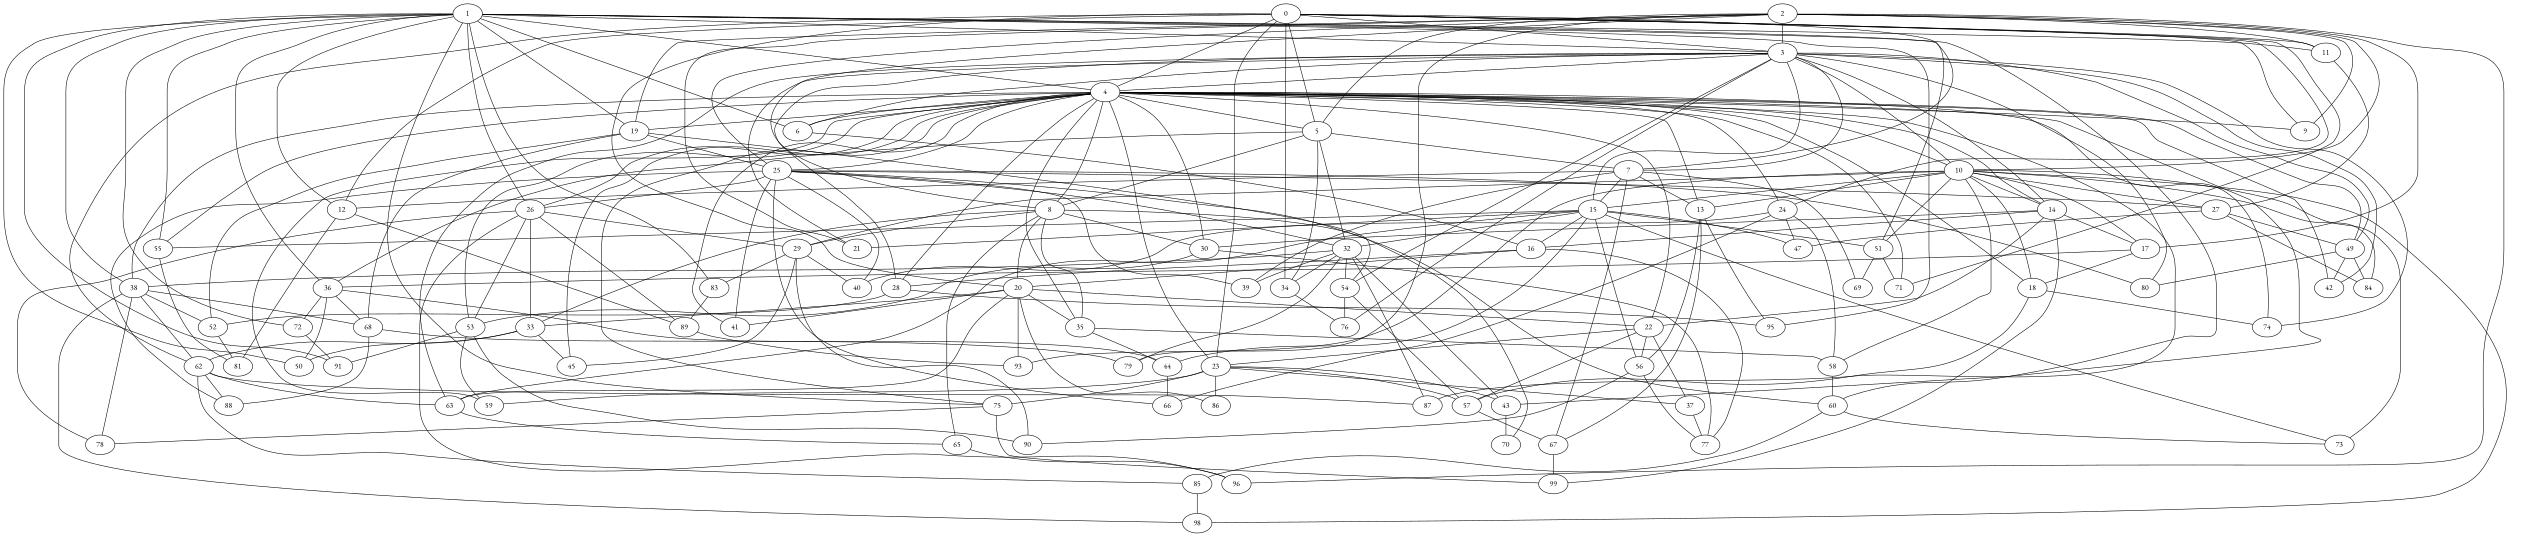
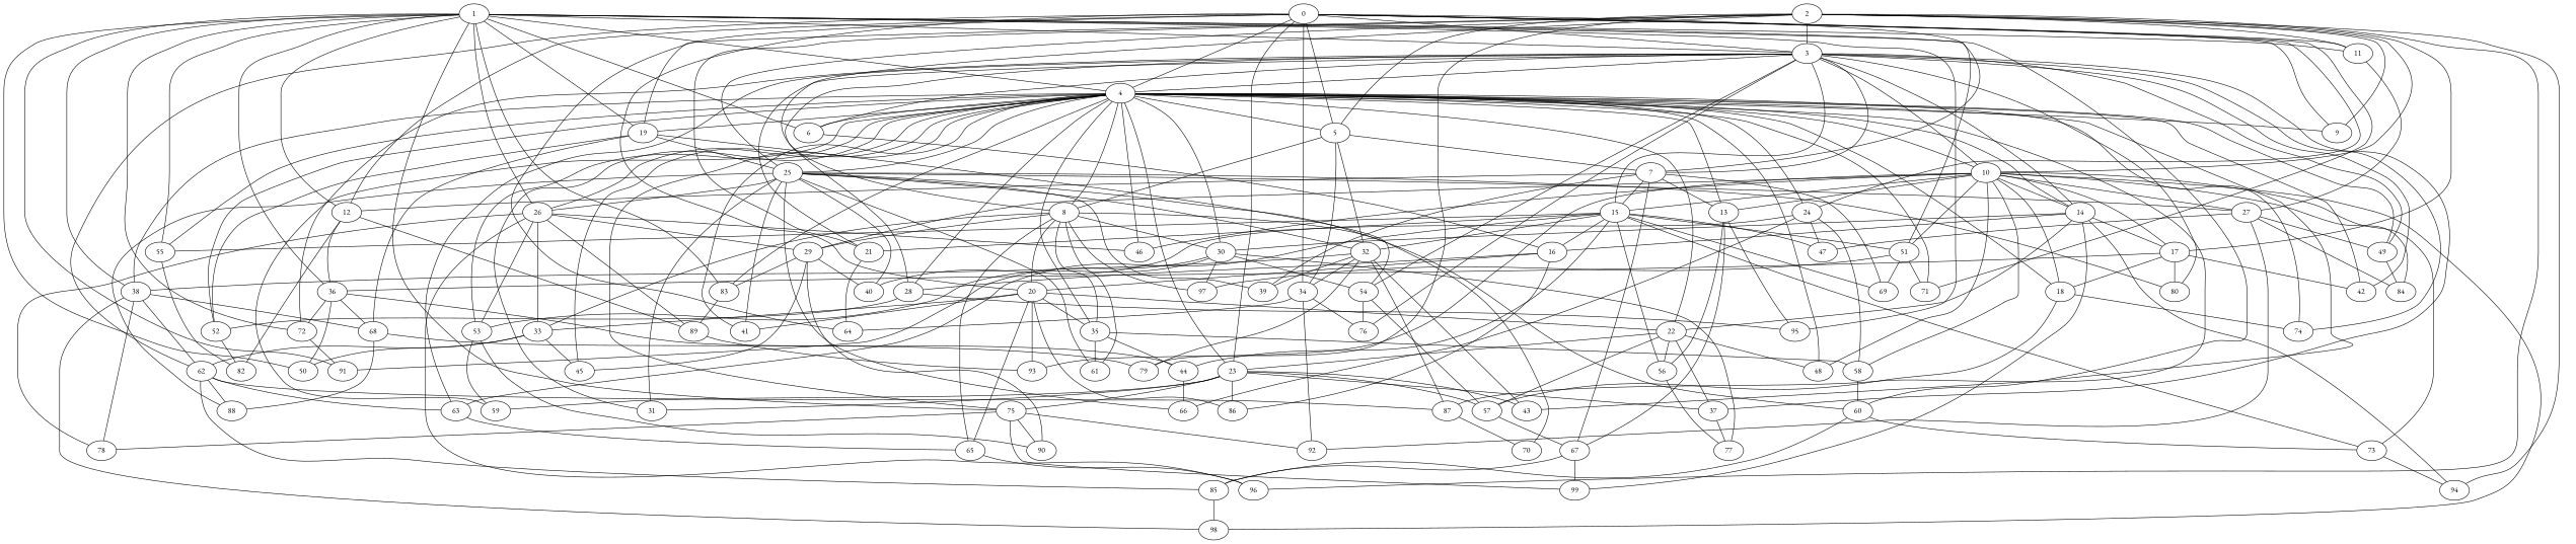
  strict graph {
    fontname="EB Garamond"
    node [fontname="EB Garamond"]
    edge [fontname="EB Garamond" is_available=True prob=1.0]
    0
    3
    4
    5
    7
    9
    11
    12
    20
    23
    24
    34
    62
+   64
    71
    6
    72
    10
    21
    14
    15
    28
    37
    42
    49
    54
    63
    74
    76
    80
    19
    26
    38
    55
    75
    83
    8
    25
    13
    18
    22
    30
+   31
    35
    41
    43
    45
+   46
+   48
    52
    53
    59
    87
    36
    32
    39
    67
    69
    27
-   81
+   81 [label=82]
    89
    33
    65
    93
    86
    57
    58
    47
    40
    66
+   92
    88
    85
    1
    50
    51
    60
    91
    95
    16
    68
    96
    29
    78
    44
    98
+   97
    73
    99
    2
    17
    79
+   94
+   61
    70
    84
    56
    77
    90
    0 -- 3 [prob=0.0622187346482]
    0 -- 4 [prob=0.47998944288]
    0 -- 5 [prob=0.311695130004]
    0 -- 7
    0 -- 9 [prob=0.15931512474]
    0 -- 11 [prob=0.12832808188]
    0 -- 12
    0 -- 20
    0 -- 23 [prob=0.554596015774]
    0 -- 24 [prob=0.215472875206]
    0 -- 34
    0 -- 62 [prob=0.46453459688]
+   0 -- 64 [prob=0.562483362866]
    0 -- 71 [prob=0.785316237976]
    3 -- 4
    3 -- 7
    3 -- 6
+   3 -- 72 [prob=0.660553549656]
    3 -- 10 [prob=0.318829173059]
    3 -- 21 [prob=0.878571334247]
    3 -- 14
    3 -- 15 [prob=0.366262077316]
    3 -- 28 [prob=0.550951027363]
+   3 -- 37 [prob=0.27822339449]
    3 -- 42 [prob=0.31964791752]
    3 -- 49 [prob=0.445828835333]
    3 -- 54 [prob=0.213177058684]
    3 -- 63 [prob=0.303866019264]
    3 -- 74 [prob=0.773697934407]
    3 -- 76 [prob=0.545563849151]
    3 -- 80 [prob=0.351481700461]
    4 -- 5 [prob=0.733318969837]
    4 -- 9 [prob=0.852633285535]
    4 -- 23
    4 -- 24 [prob=0.527914809549]
    4 -- 71 [prob=0.333795186667]
    4 -- 6
    4 -- 10 [prob=0.582331853444]
    4 -- 14 [prob=0.746251295972]
    4 -- 28 [prob=0.372424443365]
    4 -- 42 [prob=0.120831395247]
    4 -- 49
    4 -- 74 [prob=0.689240460296]
    4 -- 19 [prob=0.5315787661]
    4 -- 26
    4 -- 38 [prob=0.925492504538]
    4 -- 55 [prob=0.560969836804]
    4 -- 75 [prob=0.287147059407]
+   4 -- 83
    4 -- 8 [prob=0.568494921807]
    4 -- 25 [prob=0.698072468844]
    4 -- 13
    4 -- 18
    4 -- 22
    4 -- 30 [prob=0.431398687794]
+   4 -- 31 [prob=0.21218541275]
    4 -- 35 [prob=0.00378948264407]
    4 -- 41 [prob=0.564703224876]
    4 -- 43
    4 -- 45 [prob=0.208654206796]
-   38 -- 52 [prob=0.966269287289]
+   4 -- 46
+   4 -- 48
+   4 -- 52 [prob=0.966269287289]
    4 -- 53 [prob=0.915605222409]
    4 -- 59 [prob=0.584595554971]
    4 -- 87 [prob=0.930259219278]
    5 -- 7
    5 -- 34
    5 -- 8 [prob=0.318934643905]
-   5 -- 36 [prob=0.821408030429]
+   12 -- 36 [prob=0.821408030429]
    5 -- 32 [prob=0.384044818026]
    7 -- 12 [prob=0.361257910138]
    7 -- 15
    7 -- 13 [prob=0.195432525068]
    7 -- 39 [prob=0.878098588021]
    7 -- 67 [prob=0.963618298967]
    7 -- 69 [prob=0.233908457446]
    11 -- 27 [prob=0.414847990751]
    12 -- 81
    12 -- 89 [prob=0.388842828089]
    20 -- 22 [prob=0.127373235742]
    20 -- 35 [prob=0.537824371022]
    20 -- 41
    20 -- 33 [prob=0.257701150281]
-   20 -- 63 [prob=0.329454917586]
+   20 -- 65 [prob=0.329454917586]
    20 -- 93 [prob=0.986561733788]
    20 -- 86 [prob=0.628190516986]
    23 -- 37 [prob=0.702861814826]
    23 -- 75 [prob=0.645587625204]
+   23 -- 31 [prob=0.804906779552]
    23 -- 43 [prob=0.140586966697]
    23 -- 59 [prob=0.699272766389]
    23 -- 86 [prob=0.480253089895]
    23 -- 57 [prob=0.999394953336]
    24 -- 58 [prob=0.704131303787]
    24 -- 47 [prob=0.930957594269]
    24 -- 40
    24 -- 66 [prob=0.976030377959]
+   34 -- 64 [prob=0.590033942784]
    34 -- 76 [prob=0.78087769035]
+   34 -- 92
    62 -- 63 [prob=0.305090537105]
    62 -- 87
    62 -- 88 [prob=0.164411657611]
    62 -- 85
    6 -- 16 [prob=0.30487287297]
    72 -- 91 [prob=0.767927212451]
    10 -- 14 [prob=0.409161979716]
    10 -- 15 [prob=0.867158955779]
    10 -- 13 [prob=0.698461116428]
    10 -- 18 [prob=0.648236995724]
+   10 -- 46 [prob=0.342584476479]
+   10 -- 48 [prob=0.910157318593]
    10 -- 27 [prob=0.884217067849]
    10 -- 93 [prob=0.139245849625]
    10 -- 58 [prob=0.881978142681]
    10 -- 51 [prob=0.855850883323]
    10 -- 29
    10 -- 98 [prob=0.867870690574]
    10 -- 73 [prob=0.0297680547547]
    10 -- 17
    10 -- 84 [prob=0.281483428342]
+   21 -- 64 [prob=0.480360643937]
    14 -- 22 [prob=0.65259100729]
    14 -- 30 [prob=0.652399972305]
    14 -- 16
    14 -- 99
    14 -- 17 [prob=0.309141004997]
+   14 -- 94 [prob=0.755807515633]
    15 -- 21 [prob=0.750705058309]
    15 -- 63 [prob=0.644996648448]
    15 -- 55 [prob=0.680511876332]
    15 -- 32 [prob=0.169946142049]
+   15 -- 69
    15 -- 47 [prob=0.300435810168]
    15 -- 51 [prob=0.859951351059]
    15 -- 16 [prob=0.335432156968]
    15 -- 44 [prob=0.984334626577]
    15 -- 73
    15 -- 56 [prob=0.26780932262]
    28 -- 52 [prob=0.0507413618494]
    28 -- 95 [prob=0.654631042096]
    37 -- 77 [prob=0.777688175779]
    49 -- 84 [prob=0.0516243255817]
    54 -- 76
    54 -- 57 [prob=0.755612335521]
    63 -- 65
    19 -- 54
    19 -- 25 [prob=0.59203576127]
    19 -- 52 [prob=0.0515839524116]
    19 -- 68 [prob=0.570860514967]
+   26 -- 46 [prob=0.202853415516]
    26 -- 53 [prob=0.906324236742]
    26 -- 89 [prob=0.990272209589]
    26 -- 33
    26 -- 96 [prob=0.919084471229]
    26 -- 29 [prob=0.0152938101903]
    26 -- 78
    38 -- 62 [prob=0.575420777101]
    38 -- 68
    38 -- 78
    38 -- 98 [prob=0.0866788042586]
    55 -- 81 [prob=0.268699520827]
+   75 -- 92 [prob=0.886226824217]
    75 -- 78
    75 -- 99 [prob=0.450684821205]
    83 -- 89 [prob=0.544168390462]
    8 -- 20 [prob=0.501285090294]
    8 -- 30 [prob=0.159452468913]
    8 -- 35
    8 -- 33
    8 -- 65 [prob=0.846285296605]
    8 -- 29 [prob=0.153597705478]
+   8 -- 97 [prob=0.895148435027]
+   8 -- 61 [prob=0.275536964678]
    8 -- 70
    25 -- 80
    25 -- 26 [prob=0.67826227995]
+   25 -- 31 [prob=0.769073829944]
    25 -- 41 [prob=0.137243850229]
    25 -- 32 [prob=0.21991030456]
    25 -- 39 [prob=0.212937274232]
    25 -- 27 [prob=0.32549183091]
    25 -- 40 [prob=0.829748161684]
    25 -- 66 [prob=0.780195789731]
    25 -- 88 [prob=0.108543353833]
    25 -- 60
+   25 -- 61 [prob=0.0436980464797]
    13 -- 67 [prob=0.474418873536]
    13 -- 95
    13 -- 56 [prob=0.785199127988]
    18 -- 74 [prob=0.00293690772884]
    18 -- 57 [prob=0.00353199572168]
    22 -- 23 [prob=0.935385295305]
    22 -- 37
+   22 -- 48 [prob=0.00714467819958]
    22 -- 57 [prob=0.575224442656]
    22 -- 56 [prob=0.930469172459]
    30 -- 53 [prob=0.646398969759]
+   30 -- 97 [prob=0.864107848375]
    30 -- 77
    35 -- 58 [prob=0.680729852924]
    35 -- 44
-   43 -- 70 [prob=0.167019214651]
+   35 -- 61 [prob=0.0672022197001]
+   87 -- 70 [prob=0.167019214651]
    52 -- 81 [prob=0.56496888092]
    53 -- 59 [prob=0.788980363037]
-   53 -- 91 [prob=0.982147836438]
+   30 -- 91 [prob=0.982147836438]
    53 -- 90
    36 -- 72 [prob=0.978422745195]
    36 -- 50 [prob=0.527049685507]
    36 -- 68 [prob=0.749936439303]
    36 -- 44
    32 -- 34 [prob=0.0376103402593]
-   32 -- 54 [prob=0.417921442104]
+   30 -- 54 [prob=0.417921442104]
    32 -- 38
    32 -- 43 [prob=0.373503483221]
    32 -- 87
    32 -- 39 [prob=0.144049741768]
    32 -- 79 [prob=0.142264695814]
+   67 -- 85 [prob=0.39524825627]
    67 -- 99 [prob=0.872689677348]
    27 -- 49
    27 -- 47
+   27 -- 92
    27 -- 84 [prob=0.0774919828537]
    89 -- 93 [prob=0.316552241048]
    33 -- 62 [prob=0.997207968106]
    33 -- 45 [prob=0.491074545142]
    33 -- 50 [prob=0.478614743444]
    65 -- 96 [prob=0.670808696798]
    57 -- 67 [prob=0.00851776837258]
    58 -- 60
    85 -- 98 [prob=0.0227564799132]
    1 -- 3 [prob=0.892314291211]
    1 -- 4 [prob=0.759402182232]
    1 -- 11
    1 -- 12 [prob=0.327179890916]
    1 -- 6
    1 -- 72 [prob=0.158090977818]
    1 -- 19
    1 -- 26 [prob=0.998131881368]
    1 -- 38 [prob=0.802939484744]
    1 -- 55
    1 -- 75 [prob=0.236846175309]
    1 -- 83
    1 -- 36 [prob=0.0597470271391]
    1 -- 50 [prob=0.541586103708]
    1 -- 51 [prob=0.110873529791]
    1 -- 60 [prob=0.794722105013]
    1 -- 91 [prob=0.713753954827]
    1 -- 95
    51 -- 71 [prob=0.86662322497]
    51 -- 69 [prob=0.241336548826]
+   51 -- 97
    60 -- 85 [prob=0.678784209738]
    60 -- 73 [prob=0.575768888397]
    16 -- 20 [prob=0.151390235558]
    16 -- 28
-   16 -- 77 [prob=0.0385696910531]
+   16 -- 86 [prob=0.0385696910531]
    68 -- 88
    68 -- 79 [prob=0.894786140824]
    29 -- 83 [prob=0.202557535393]
    29 -- 45 [prob=0.00585496015044]
    29 -- 40 [prob=0.536243908345]
    29 -- 90 [prob=0.648077533027]
    44 -- 66 [prob=0.362217663521]
+   73 -- 94 [prob=0.451991342253]
    2 -- 3 [prob=0.986950356537]
    2 -- 5
    2 -- 9
    2 -- 11
    2 -- 10 [prob=0.225598442751]
    2 -- 21 [prob=0.940232510722]
    2 -- 19 [prob=0.874981187782]
    2 -- 8 [prob=0.0560290270235]
    2 -- 25
    2 -- 96
    2 -- 17 [prob=0.985583509251]
    2 -- 79
-   49 -- 42 [prob=0.519010553777]
-   49 -- 80 [prob=0.160345558222]
+   2 -- 94 [prob=0.103612217069]
+   17 -- 42 [prob=0.519010553777]
+   17 -- 80 [prob=0.160345558222]
    17 -- 18
    17 -- 36 [prob=0.147703311178]
    56 -- 77 [prob=0.778729322526]
-   56 -- 90 [prob=0.771522889491]
+   75 -- 90 [prob=0.771522889491]
  }
